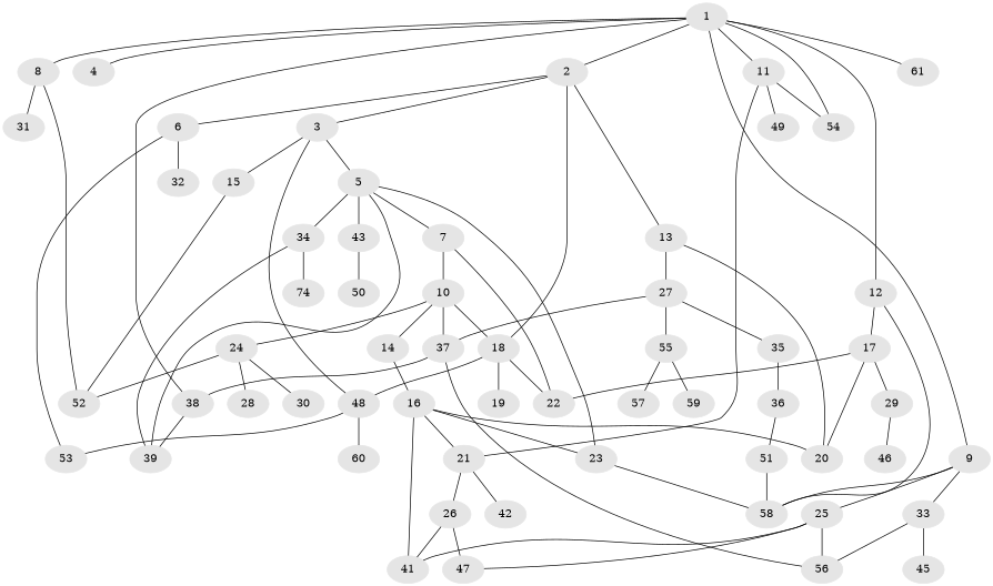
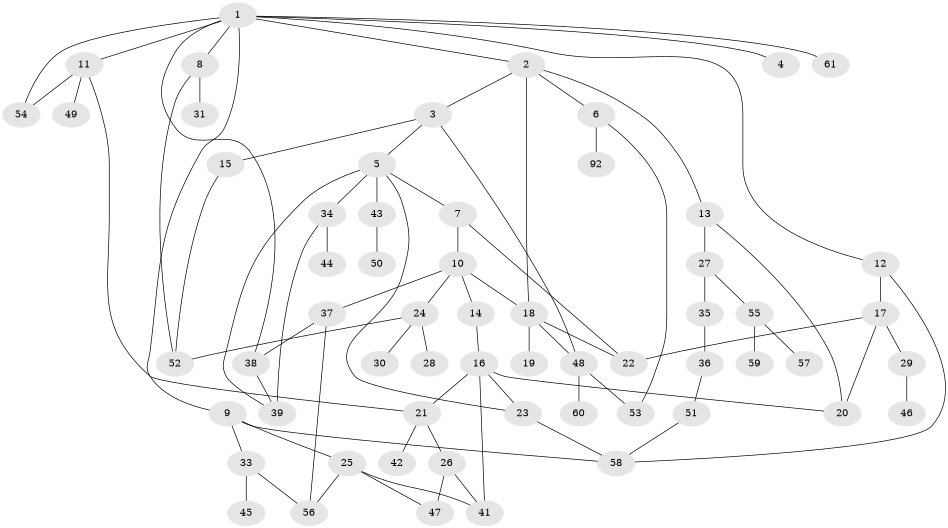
  graph {
    node [color=gray90 style=filled]
    edge [weight=1.0]
    1
    2
    4
    8
    9
    11
    12
    38
    54
    61
    3
    6
    13
    18
    31
    52
    25
    33
    58
    21
    49
    17
    39
    5
    15
    48
-   32
+   32 [label=92]
    53
    20
    27
    22
    19
    7
    23
    34
    43
    60
    10
-   44 [label=74]
+   44
    50
    14
    24
    37
    41
    47
    56
    45
    16
    28
    30
    26
    42
    29
    35
    55
    46
    36
    57
    59
    51
    1 -- 2
    1 -- 4
    1 -- 8
    1 -- 9
    1 -- 11
    1 -- 12
    1 -- 38
    1 -- 54
    1 -- 61
    2 -- 3
    2 -- 6
    2 -- 13
    2 -- 18
    8 -- 31
    8 -- 52
    9 -- 25
    9 -- 33
    9 -- 58
    11 -- 54
    11 -- 21
    11 -- 49
    12 -- 58
    12 -- 17
    38 -- 39
    3 -- 5
    3 -- 15
    3 -- 48
    6 -- 32
    6 -- 53
    13 -- 20
    13 -- 27
    18 -- 48
    18 -- 22
    18 -- 19 [weight=3.0]
    25 -- 41
    25 -- 47
    25 -- 56
    33 -- 56
    33 -- 45
    21 -- 26
    21 -- 42
    17 -- 20
    17 -- 22
    17 -- 29
    5 -- 39
    5 -- 7
    5 -- 23
    5 -- 34 [weight=2.0]
    5 -- 43
    15 -- 52
    48 -- 53
    48 -- 60
-   27 -- 37
    27 -- 35
    27 -- 55
    7 -- 22
    7 -- 10
    23 -- 58
    34 -- 39
    34 -- 44 [weight=2.0]
    43 -- 50
    10 -- 18
    10 -- 14
    10 -- 24
    10 -- 37
    14 -- 16
    24 -- 52
    24 -- 28
    24 -- 30
    37 -- 38 [weight=2.0]
    37 -- 56
    16 -- 21
    16 -- 20
    16 -- 23
    16 -- 41
    26 -- 41
    26 -- 47 [weight=3.0]
    29 -- 46
    35 -- 36
    55 -- 57
    55 -- 59
    36 -- 51
    51 -- 58
  }
